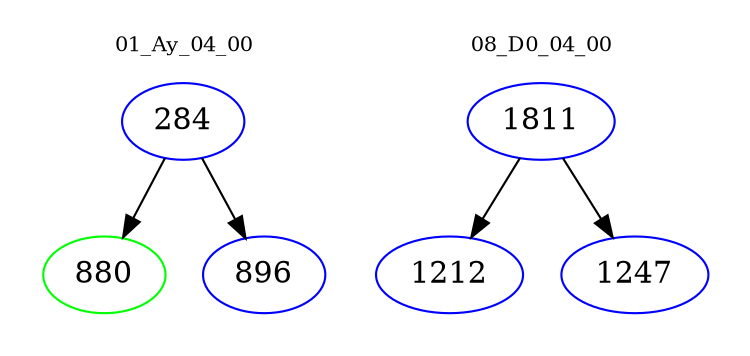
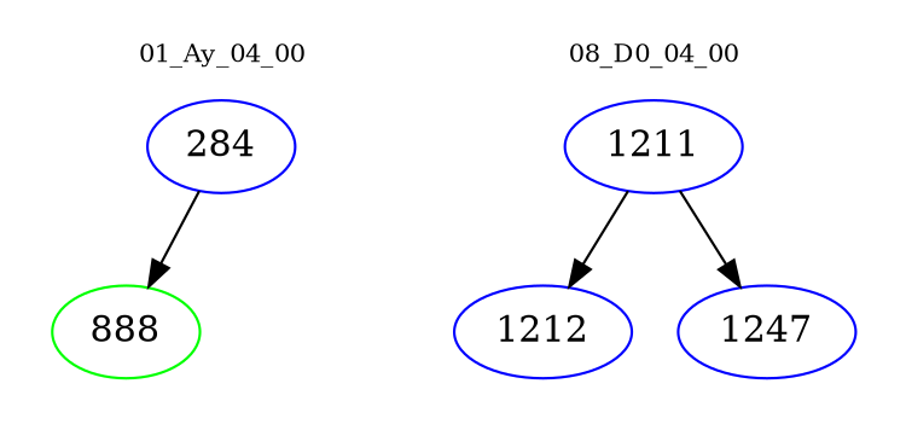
  digraph {
    node [color=blue]
    edge [color=black]
    n1 [label=284]
-   n2 [color=green label=880]
-   n3 [label=896]
-   n4 [label=1811]
+   n2 [color=green label=888]
+   n4 [label=1211]
    n5 [label=1212]
    n6 [label=1247]
    subgraph cluster_1 {
      color=white
      fontsize=10
      label="01_Ay_04_00"
      n1
      n2
-     n3
    }
    subgraph cluster_2 {
      color=white
      fontsize=10
      label="08_D0_04_00"
      n4
      n5
      n6
    }
    n1 -> n2
-   n1 -> n3
    n4 -> n5
    n4 -> n6
  }
